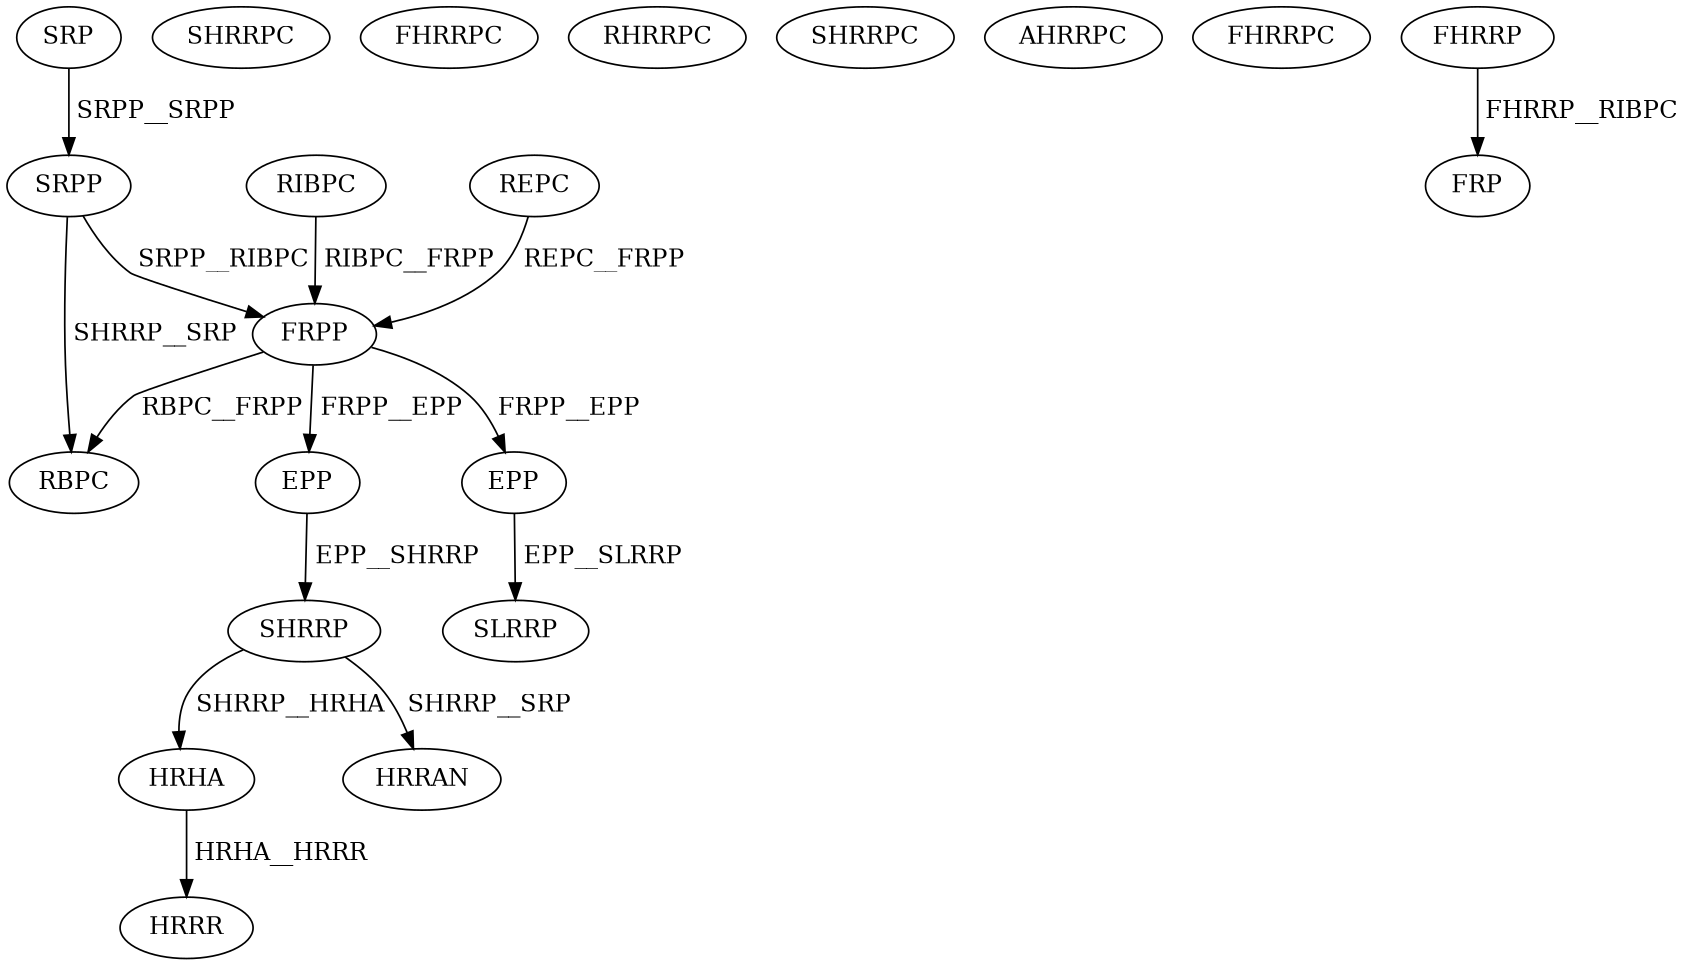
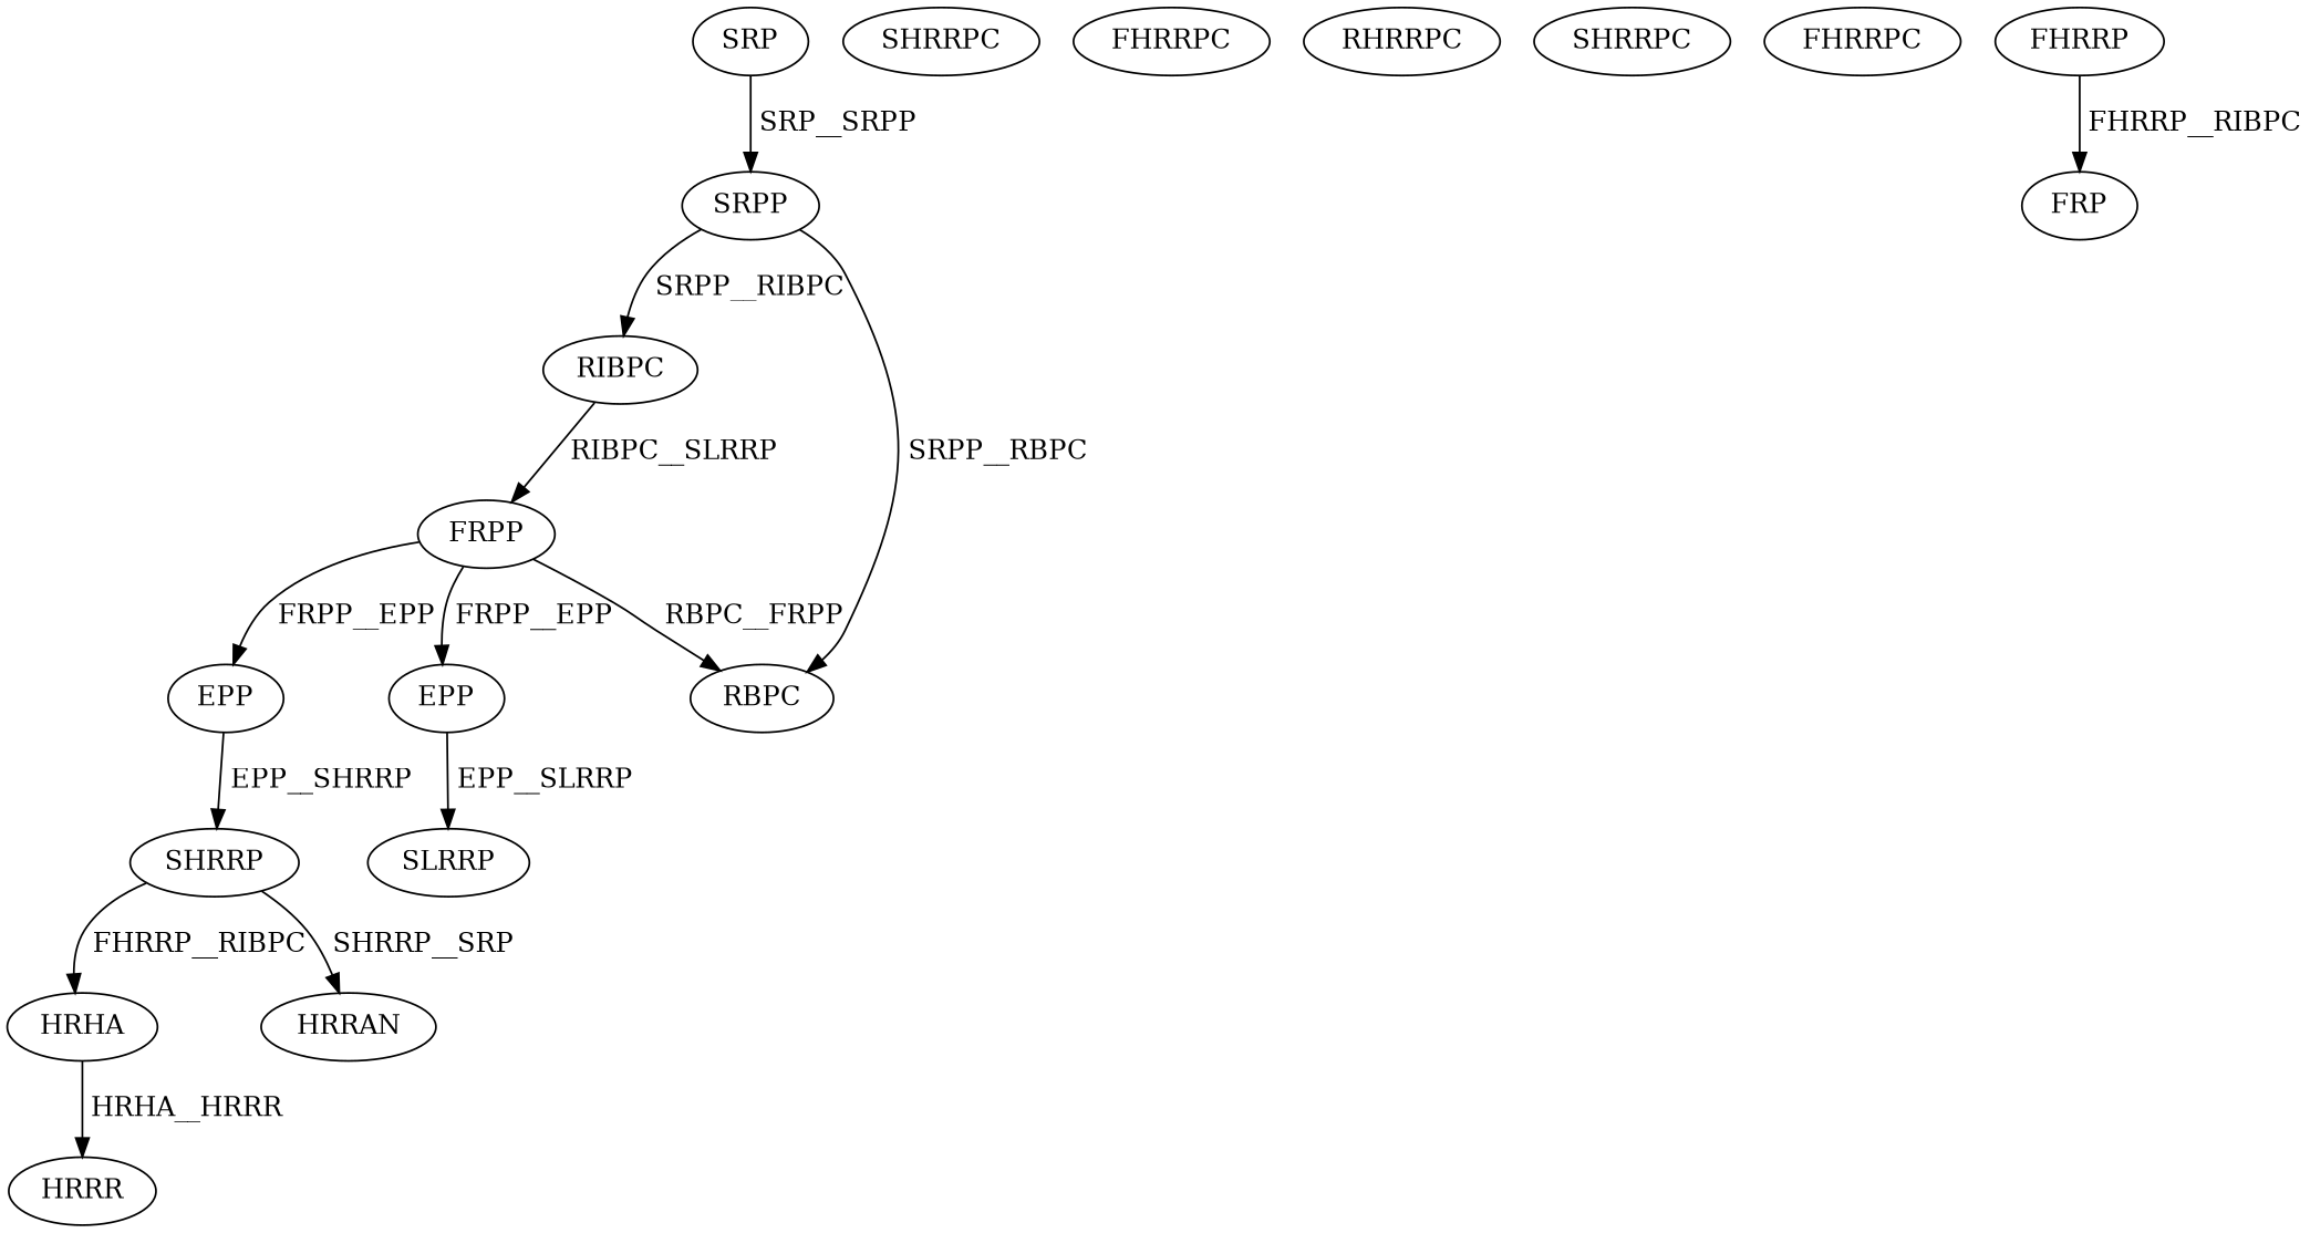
  digraph {
    node [color=black fontcolor=black]
    edge [color=black fontcolor=black]
    n1 [label=SRP]
    n2 [label=SRPP]
    n3 [label=RIBPC]
    n4 [label=RBPC]
-   n5 [label=REPC]
    n6 [label=FRPP]
    n7 [label=EPP]
    n8 [label=EPP]
    n9 [label=SHRRP]
    n10 [label=SLRRP]
    n11 [label=HRHA]
    n12 [label=HRRAN]
    n13 [label=HRRR]
    n14 [label=SHRRPC]
    n15 [label=FHRRPC]
    n16 [label=RHRRPC]
    n17 [label=SHRRPC]
-   n18 [label=AHRRPC]
    n19 [label=FHRRPC]
    n20 [label=FHRRP]
    n21 [label=FRP]
-   n1 -> n2 [label=" SRPP__SRPP"]
-   n2 -> n6 [label=" SRPP__RIBPC"]
-   n2 -> n4 [label=" SHRRP__SRP"]
-   n3 -> n6 [label=" RIBPC__FRPP"]
-   n5 -> n6 [label=" REPC__FRPP"]
+   n1 -> n2 [label=" SRP__SRPP"]
+   n2 -> n3 [label=" SRPP__RIBPC"]
+   n2 -> n4 [label=" SRPP__RBPC"]
+   n3 -> n6 [label=" RIBPC__SLRRP"]
    n6 -> n4 [label=" RBPC__FRPP"]
    n6 -> n7 [label=" FRPP__EPP"]
    n6 -> n8 [label=" FRPP__EPP"]
    n7 -> n9 [label=" EPP__SHRRP"]
    n8 -> n10 [label=" EPP__SLRRP"]
-   n9 -> n11 [label=" SHRRP__HRHA"]
+   n9 -> n11 [label=" FHRRP__RIBPC"]
    n9 -> n12 [label=" SHRRP__SRP"]
    n11 -> n13 [label=" HRHA__HRRR"]
    n20 -> n21 [label=" FHRRP__RIBPC"]
  }
